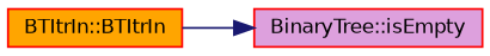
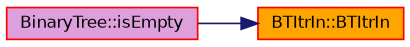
  digraph {
    rankdir=LR
    node [color=red fontname=Helvetica fontsize=10 shape=record style=filled]
    n1 [fillcolor=orange fontcolor=black height=0.2 label="BTItrIn::BTItrIn" width=0.4]
    n2 [fillcolor=plum height=0.2 label="BinaryTree::isEmpty" width=0.4]
-   n1 -> n2 [color=midnightblue fontname=Helvetica fontsize=10 labelfontname=Helvetica labelfontsize=10 style=solid]
+   n2 -> n1 [color=midnightblue fontname=Helvetica fontsize=10 labelfontname=Helvetica labelfontsize=10 style=solid]
  }
